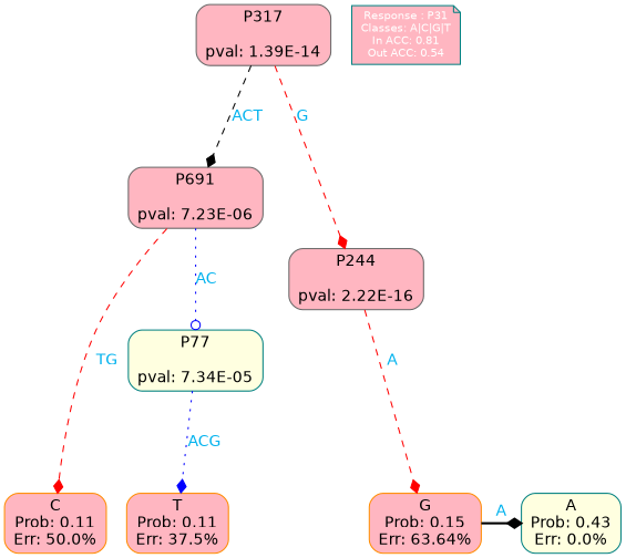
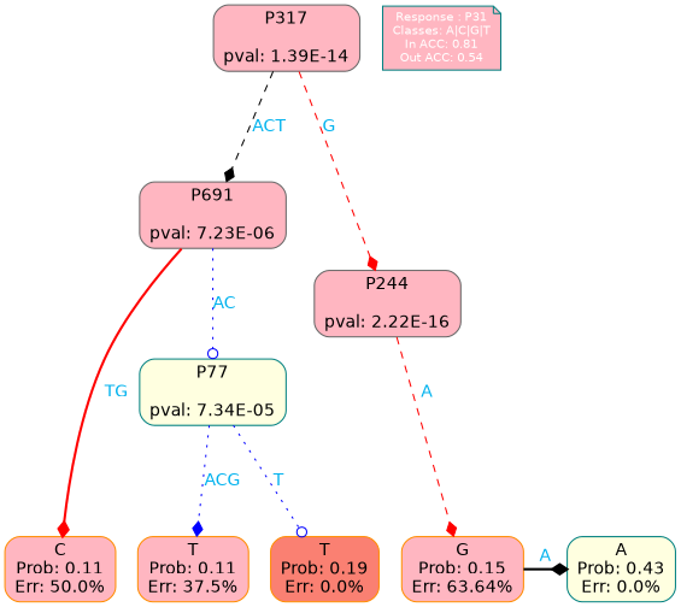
  digraph {
    ranksep=equally
    splines=polylines
    node [color=darkorange fillcolor=lightpink fontname=helvetica shape=box style="filled, rounded"]
    edge [arrowhead=diamond color=red fontcolor=deepskyblue2 fontname=helvetica style=dashed]
    n1 [label="T\nProb: 0.11\nErr: 37.5%"]
+   n2 [fillcolor=salmon label="T\nProb: 0.19\nErr: 0.0%"]
    n3 [label="C\nProb: 0.11\nErr: 50.0%"]
    n4 [color=teal fillcolor=lightyellow label="A\nProb: 0.43\nErr: 0.0%"]
    n5 [label="G\nProb: 0.15\nErr: 63.64%"]
    n6 [align=left color=teal fontcolor=white fontsize=10 label="Response : P31\nClasses: A|C|G|T\nIn ACC: 0.81\nOut ACC: 0.54\n" shape=note style=filled]
    n7 [color=gray40 label="P317\n\npval: 1.39E-14"]
    n8 [color=gray40 label="P691\n\npval: 7.23E-06"]
    n9 [color=gray40 label="P244\n\npval: 2.22E-16"]
    n10 [color=teal fillcolor=lightyellow label="P77\n\npval: 7.34E-05"]
    subgraph sub_1 {
      rank=same
      n1
+     n2
      n3
      n4
      n5
    }
    subgraph sub_2 {
      rank=same
      n6
      n7
    }
    n5 -> n4 [color=black label=A style=bold]
    n7 -> n8 [color=black label=ACT]
    n7 -> n9 [label=G]
-   n8 -> n3 [label=TG]
+   n8 -> n3 [label=TG style=bold]
    n8 -> n10 [arrowhead=odot color=blue label=AC style=dotted]
    n9 -> n5 [label=A]
    n10 -> n1 [color=blue label=ACG style=dotted]
+   n10 -> n2 [arrowhead=odot color=blue label=T style=dotted]
  }
